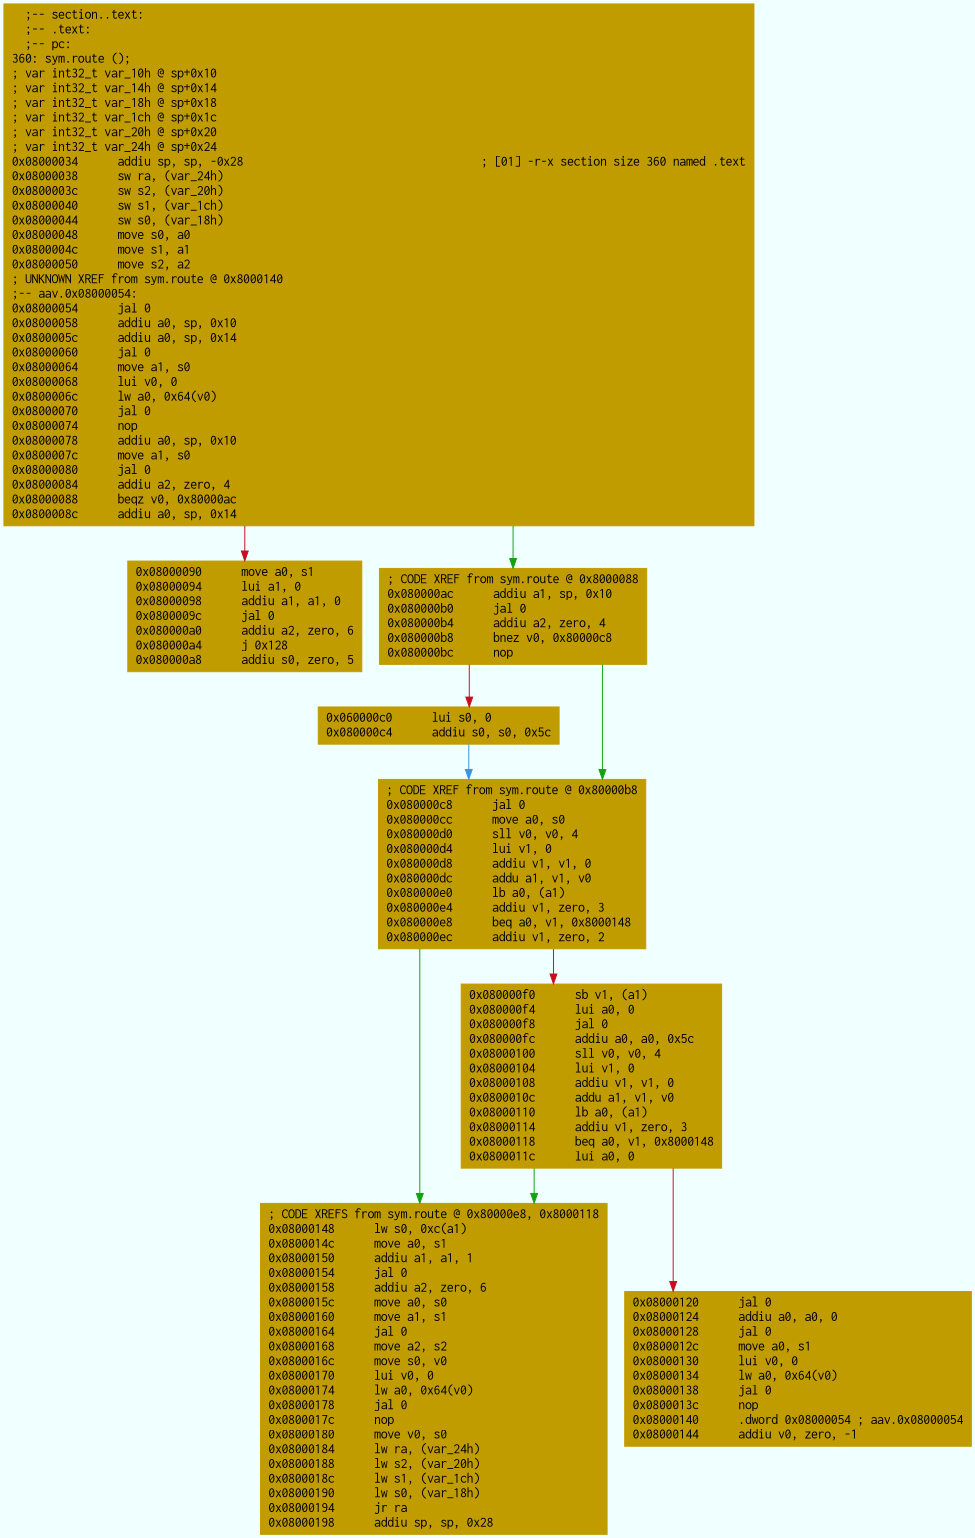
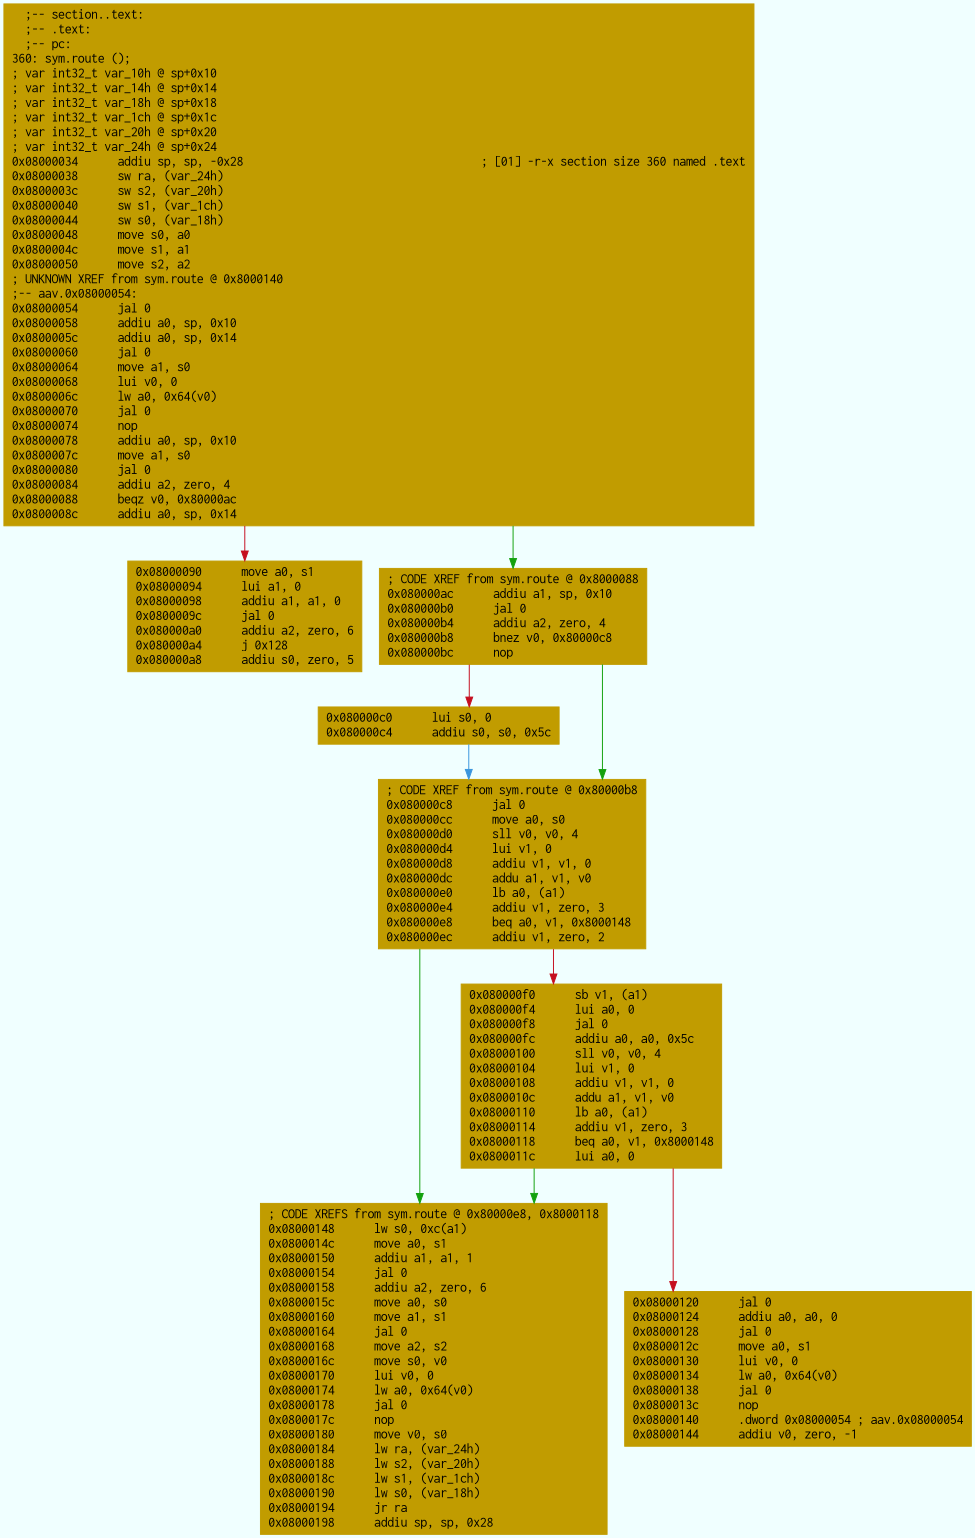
  digraph {
    bgcolor=azure
    fontname=Courier
    fontsize=8
    splines=ortho
    node [color="#c19c00" fillcolor="#c19c00" fontname=Courier shape=box style=filled]
    edge [arrowhead=normal color="#c50f1f"]
    n1 [label="  ;-- section..text:\l  ;-- .text:\l  ;-- pc:\l360: sym.route ();\l; var int32_t var_10h @ sp+0x10\l; var int32_t var_14h @ sp+0x14\l; var int32_t var_18h @ sp+0x18\l; var int32_t var_1ch @ sp+0x1c\l; var int32_t var_20h @ sp+0x20\l; var int32_t var_24h @ sp+0x24\l0x08000034      addiu sp, sp, -0x28                                    ; [01] -r-x section size 360 named .text\l0x08000038      sw ra, (var_24h)\l0x0800003c      sw s2, (var_20h)\l0x08000040      sw s1, (var_1ch)\l0x08000044      sw s0, (var_18h)\l0x08000048      move s0, a0\l0x0800004c      move s1, a1\l0x08000050      move s2, a2\l; UNKNOWN XREF from sym.route @ 0x8000140\l;-- aav.0x08000054:\l0x08000054      jal 0\l0x08000058      addiu a0, sp, 0x10\l0x0800005c      addiu a0, sp, 0x14\l0x08000060      jal 0\l0x08000064      move a1, s0\l0x08000068      lui v0, 0\l0x0800006c      lw a0, 0x64(v0)\l0x08000070      jal 0\l0x08000074      nop\l0x08000078      addiu a0, sp, 0x10\l0x0800007c      move a1, s0\l0x08000080      jal 0\l0x08000084      addiu a2, zero, 4\l0x08000088      beqz v0, 0x80000ac\l0x0800008c      addiu a0, sp, 0x14\l"]
    n2 [label="0x08000090      move a0, s1\l0x08000094      lui a1, 0\l0x08000098      addiu a1, a1, 0\l0x0800009c      jal 0\l0x080000a0      addiu a2, zero, 6\l0x080000a4      j 0x128\l0x080000a8      addiu s0, zero, 5\l"]
    n3 [label="; CODE XREF from sym.route @ 0x8000088\l0x080000ac      addiu a1, sp, 0x10\l0x080000b0      jal 0\l0x080000b4      addiu a2, zero, 4\l0x080000b8      bnez v0, 0x80000c8\l0x080000bc      nop\l"]
-   n4 [label="0x060000c0      lui s0, 0\l0x080000c4      addiu s0, s0, 0x5c\l"]
+   n4 [label="0x080000c0      lui s0, 0\l0x080000c4      addiu s0, s0, 0x5c\l"]
    n5 [label="; CODE XREF from sym.route @ 0x80000b8\l0x080000c8      jal 0\l0x080000cc      move a0, s0\l0x080000d0      sll v0, v0, 4\l0x080000d4      lui v1, 0\l0x080000d8      addiu v1, v1, 0\l0x080000dc      addu a1, v1, v0\l0x080000e0      lb a0, (a1)\l0x080000e4      addiu v1, zero, 3\l0x080000e8      beq a0, v1, 0x8000148\l0x080000ec      addiu v1, zero, 2\l"]
    n6 [label="0x080000f0      sb v1, (a1)\l0x080000f4      lui a0, 0\l0x080000f8      jal 0\l0x080000fc      addiu a0, a0, 0x5c\l0x08000100      sll v0, v0, 4\l0x08000104      lui v1, 0\l0x08000108      addiu v1, v1, 0\l0x0800010c      addu a1, v1, v0\l0x08000110      lb a0, (a1)\l0x08000114      addiu v1, zero, 3\l0x08000118      beq a0, v1, 0x8000148\l0x0800011c      lui a0, 0\l"]
    n7 [label="; CODE XREFS from sym.route @ 0x80000e8, 0x8000118\l0x08000148      lw s0, 0xc(a1)\l0x0800014c      move a0, s1\l0x08000150      addiu a1, a1, 1\l0x08000154      jal 0\l0x08000158      addiu a2, zero, 6\l0x0800015c      move a0, s0\l0x08000160      move a1, s1\l0x08000164      jal 0\l0x08000168      move a2, s2\l0x0800016c      move s0, v0\l0x08000170      lui v0, 0\l0x08000174      lw a0, 0x64(v0)\l0x08000178      jal 0\l0x0800017c      nop\l0x08000180      move v0, s0\l0x08000184      lw ra, (var_24h)\l0x08000188      lw s2, (var_20h)\l0x0800018c      lw s1, (var_1ch)\l0x08000190      lw s0, (var_18h)\l0x08000194      jr ra\l0x08000198      addiu sp, sp, 0x28\l"]
    n8 [label="0x08000120      jal 0\l0x08000124      addiu a0, a0, 0\l0x08000128      jal 0\l0x0800012c      move a0, s1\l0x08000130      lui v0, 0\l0x08000134      lw a0, 0x64(v0)\l0x08000138      jal 0\l0x0800013c      nop\l0x08000140      .dword 0x08000054 ; aav.0x08000054\l0x08000144      addiu v0, zero, -1\l"]
    n1 -> n2
    n1 -> n3 [color="#13a10e"]
    n3 -> n4
    n3 -> n5 [color="#13a10e"]
    n4 -> n5 [color="#3a96dd"]
    n5 -> n6
    n5 -> n7 [color="#13a10e"]
    n6 -> n7 [color="#13a10e"]
    n6 -> n8
  }
